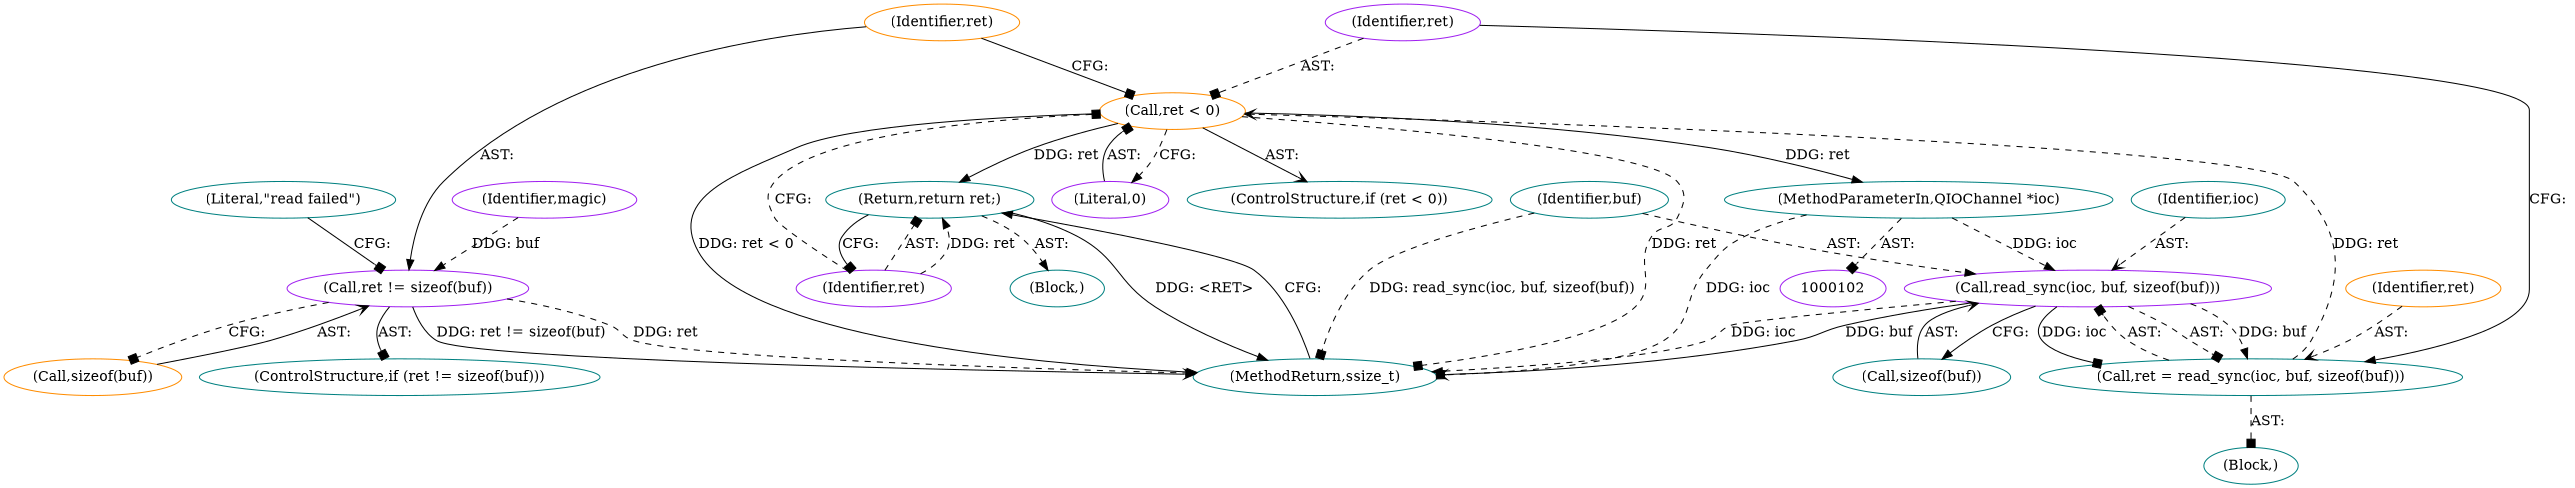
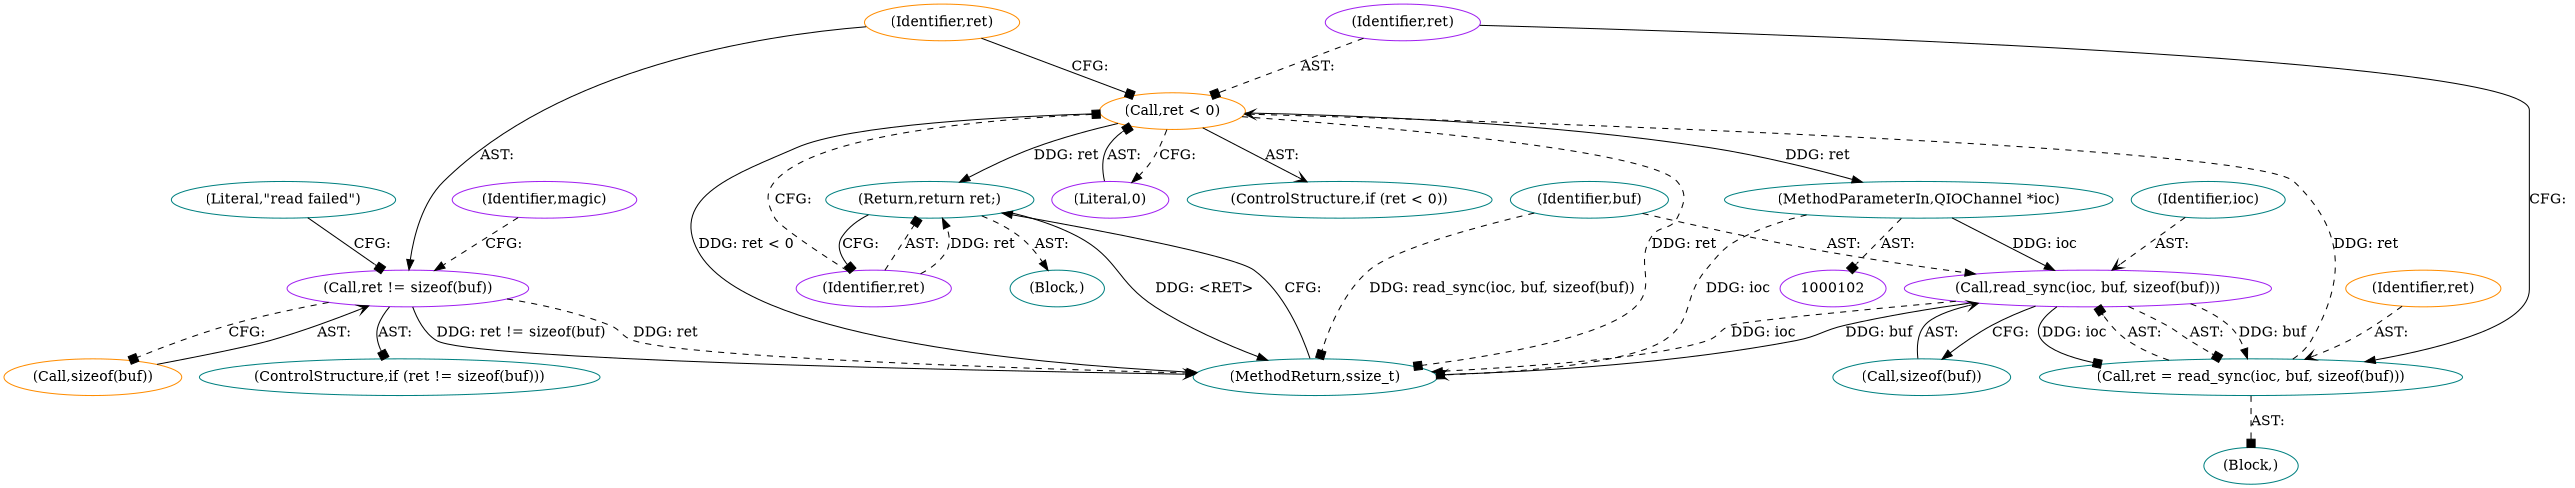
  digraph {
    node [color=teal]
    edge [arrowhead=normal style=dashed]
    n1 [color=darkorange label="(Call,ret < 0)"]
    n2 [label="(Return,return ret;)"]
    n3 [color=purple label="(Literal,0)"]
    n4 [label="(MethodReturn,ssize_t)"]
    n5 [label="(ControlStructure,if (ret < 0))"]
    n6 [label="(MethodParameterIn,QIOChannel *ioc)"]
    n7 [label="(Block,)"]
    n8 [color=purple label="(Identifier,ret)"]
    n9 [color=purple label="(Call,ret != sizeof(buf))"]
    n10 [label="(ControlStructure,if (ret != sizeof(buf)))"]
    n11 [color=darkorange label="(Call,sizeof(buf))"]
    n12 [label="(Call,ret = read_sync(ioc, buf, sizeof(buf)))"]
    n13 [color=purple label="(Call,read_sync(ioc, buf, sizeof(buf)))"]
    n14 [label="(Block,)"]
    n15 [label="(Call,sizeof(buf))"]
    1000102 [color=purple]
    n17 [color=darkorange label="(Identifier,ret)"]
    n18 [label="(Identifier,ioc)"]
    n19 [label="(Literal,\"read failed\")"]
    n20 [color=darkorange label="(Identifier,ret)"]
    n21 [color=purple label="(Identifier,ret)"]
    n22 [color=purple label="(Identifier,magic)"]
    n23 [label="(Identifier,buf)"]
    n1 -> n2 [label="DDG: ret" style=solid]
    n1 -> n3 [label="CFG: "]
    n1 -> n4 [arrowhead=box label="DDG: ret"]
    n1 -> n4 [label="DDG: ret < 0" style=solid]
    n1 -> n5 [arrowhead=vee label="AST: " style=solid]
    n1 -> n6 [label="DDG: ret" style=solid]
    n2 -> n4 [label="DDG: <RET>" style=solid]
    n2 -> n7 [label="AST: "]
    n2 -> n8 [arrowhead=box label="CFG: " style=solid]
    n3 -> n1 [arrowhead=box label="AST: " style=solid]
    n4 -> n2 [label="CFG: " style=solid]
    n6 -> n4 [arrowhead=vee label="DDG: ioc"]
-   n6 -> n13 [label="DDG: ioc"]
+   n6 -> n13 [label="DDG: ioc" style=solid]
    n6 -> 1000102 [arrowhead=box label="AST: "]
    n8 -> n1 [arrowhead=box label="CFG: "]
    n8 -> n2 [arrowhead=box label="AST: "]
    n8 -> n2 [label="DDG: ret"]
    n9 -> n4 [label="DDG: ret"]
    n9 -> n4 [arrowhead=vee label="DDG: ret != sizeof(buf)" style=solid]
    n9 -> n10 [arrowhead=box label="AST: " style=solid]
    n9 -> n11 [arrowhead=box label="CFG: "]
    n11 -> n9 [arrowhead=vee label="AST: " style=solid]
    n12 -> n1 [arrowhead=vee label="DDG: ret"]
    n12 -> n13 [arrowhead=box label="AST: "]
    n12 -> n14 [arrowhead=box label="AST: "]
    n13 -> n4 [label="DDG: ioc"]
    n13 -> n4 [arrowhead=box label="DDG: buf" style=solid]
    n13 -> n12 [arrowhead=box label="AST: "]
    n13 -> n12 [arrowhead=box label="DDG: ioc" style=solid]
    n13 -> n12 [label="DDG: buf"]
    n13 -> n15 [label="CFG: " style=solid]
    n15 -> n13 [arrowhead=vee label="AST: " style=solid]
    n17 -> n12 [arrowhead=vee label="AST: "]
    n18 -> n13 [arrowhead=vee label="AST: "]
    n19 -> n9 [arrowhead=box label="CFG: " style=solid]
    n20 -> n1 [arrowhead=box label="CFG: " style=solid]
    n20 -> n9 [label="AST: " style=solid]
    n21 -> n1 [arrowhead=box label="AST: "]
    n21 -> n12 [label="CFG: " style=solid]
-   n22 -> n9 [label="DDG: buf"]
+   n22 -> n9 [label="CFG: "]
    n23 -> n4 [arrowhead=box label="DDG: read_sync(ioc, buf, sizeof(buf))"]
    n23 -> n13 [label="AST: "]
  }
